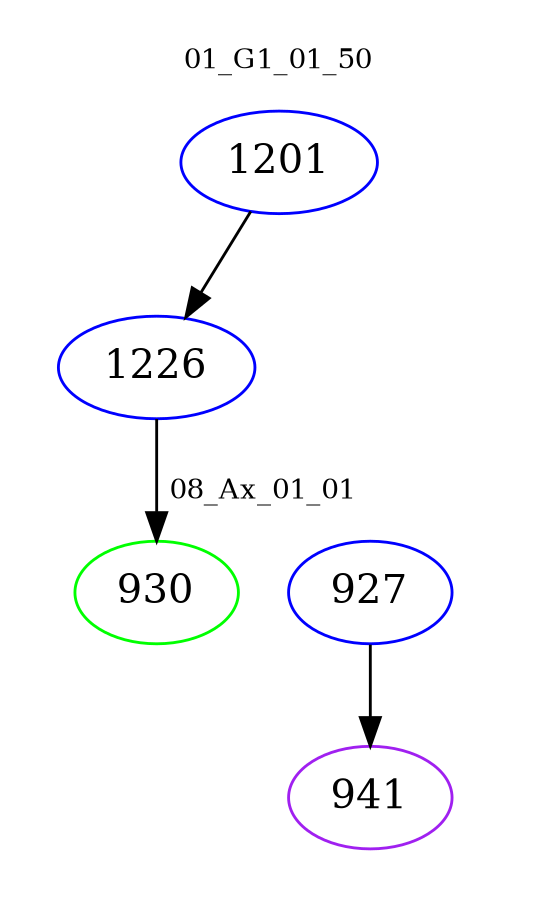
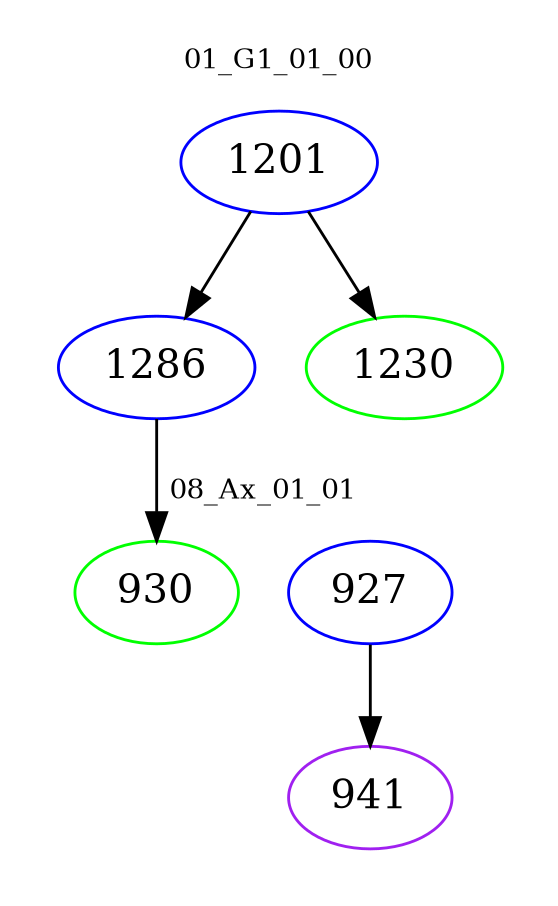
  digraph {
    node [color=blue]
    edge [color=black]
    n1 [label=927]
    n2 [color=purple label=941]
    n3 [color=green label=930]
    n4 [label=1201]
-   n5 [label=1226]
+   n5 [label=1286]
+   n6 [color=green label=1230]
    subgraph cluster_1 {
      color=white
      fontsize=10
      label="08_Ax_01_01"
      n1
      n2
      n3
    }
    subgraph cluster_2 {
      color=white
      fontsize=10
-     label="01_G1_01_50"
+     label="01_G1_01_00"
      n4
      n5
+     n6
    }
    n1 -> n2
    n4 -> n5
+   n4 -> n6
    n5 -> n3
  }
